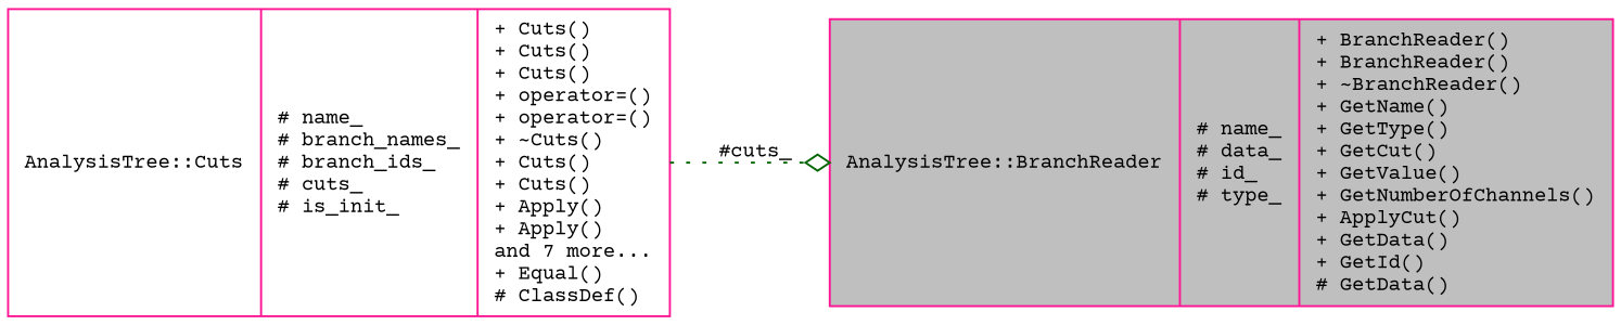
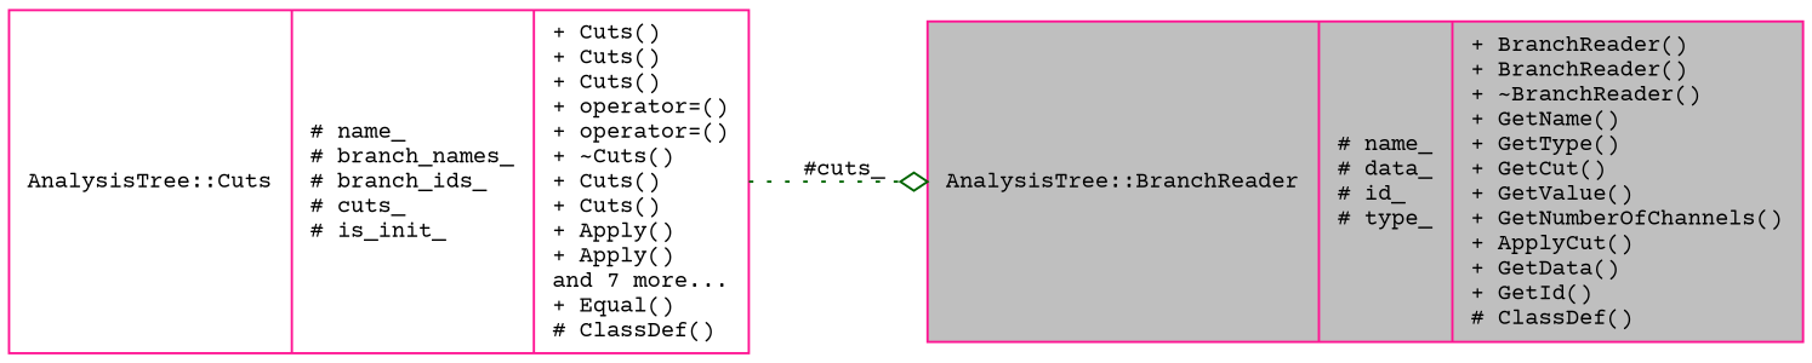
  digraph {
    rankdir=LR
    fontname="Courier Prime"
    node [color=deeppink fontname="Courier Prime" fontsize=10 shape=record style=filled]
-   n1 [fillcolor=grey75 fontcolor=black height=0.2 label="{AnalysisTree::BranchReader\n|# name_\l# data_\l# id_\l# type_\l|+ BranchReader()\l+ BranchReader()\l+ ~BranchReader()\l+ GetName()\l+ GetType()\l+ GetCut()\l+ GetValue()\l+ GetNumberOfChannels()\l+ ApplyCut()\l+ GetData()\l+ GetId()\l# GetData()\l}" width=0.4]
+   n1 [fillcolor=grey75 fontcolor=black height=0.2 label="{AnalysisTree::BranchReader\n|# name_\l# data_\l# id_\l# type_\l|+ BranchReader()\l+ BranchReader()\l+ ~BranchReader()\l+ GetName()\l+ GetType()\l+ GetCut()\l+ GetValue()\l+ GetNumberOfChannels()\l+ ApplyCut()\l+ GetData()\l+ GetId()\l# ClassDef()\l}" width=0.4]
    n2 [fillcolor=white height=0.2 label="{AnalysisTree::Cuts\n|# name_\l# branch_names_\l# branch_ids_\l# cuts_\l# is_init_\l|+ Cuts()\l+ Cuts()\l+ Cuts()\l+ operator=()\l+ operator=()\l+ ~Cuts()\l+ Cuts()\l+ Cuts()\l+ Apply()\l+ Apply()\land 7 more...\l+ Equal()\l# ClassDef()\l}" width=0.4]
    n2 -> n1 [arrowhead=odiamond color=darkgreen fontname="Courier Prime" fontsize=10 label=" #cuts_" labelfontname=Helvetica labelfontsize=10 style=dotted]
  }
